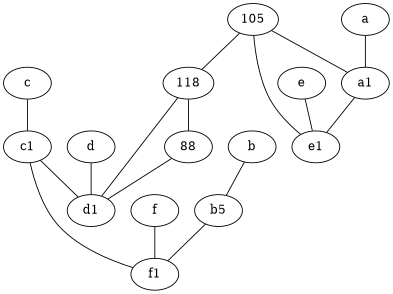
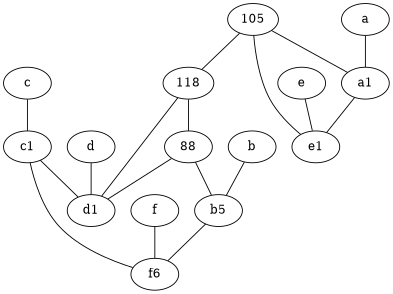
  graph {
    node [labelfontsize=50]
    c
    c1
    d1
-   f1
+   f1 [label=f6]
    n5 [label=b5]
    f
    e
    e1
    a1
    d
    a
    105
    118
    88
    b
    c -- c1
    c1 -- d1
    c1 -- f1
    n5 -- f1
    f -- f1
    e -- e1
    a1 -- e1
    d -- d1
    a -- a1
    105 -- e1
    105 -- a1
    105 -- 118
    118 -- d1
    118 -- 88
    88 -- d1
+   88 -- n5
    b -- n5
  }
